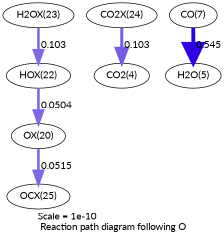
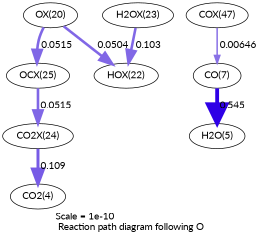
  digraph {
    fontname=Lato
    label="Scale = 1e-10\l Reaction path diagram following O"
    node [fontname=Lato]
    edge [arrowsize=1.88 color="0.7, 0.552, 0.9" fontname=Lato penwidth=3.76]
    n1 [label="HOX(22)"]
    n2 [label="OX(20)"]
    n3 [label="OCX(25)"]
    n4 [label="CO2X(24)"]
    n5 [label="CO2(4)"]
    n6 [label="H2OX(23)"]
    n7 [label="H2O(5)"]
+   n8 [label="COX(47)"]
    n9 [label="CO(7)"]
-   n1 -> n2 [arrowsize=1.87 color="0.7, 0.55, 0.9" label=" 0.0504" penwidth=3.74]
+   n2 -> n1 [arrowsize=1.87 color="0.7, 0.55, 0.9" label=" 0.0504" penwidth=3.74]
    n2 -> n3 [label=" 0.0515"]
-   n4 -> n5 [arrowsize=2.14 color="0.7, 0.603, 0.9" label=" 0.103" penwidth=4.28]
+   n3 -> n4 [label=" 0.0515"]
+   n4 -> n5 [arrowsize=2.14 color="0.7, 0.603, 0.9" label=" 0.109" penwidth=4.28]
    n6 -> n1 [arrowsize=1.85 color="0.7, 0.547, 0.9" label=" 0.103" penwidth=3.7]
+   n8 -> n9 [arrowsize=1.1 color="0.7, 0.506, 0.9" label=" 0.00646" penwidth=2.19]
    n9 -> n7 [arrowsize=2.77 color="0.7, 1.05, 0.9" label=" 0.545" penwidth=5.54]
  }
